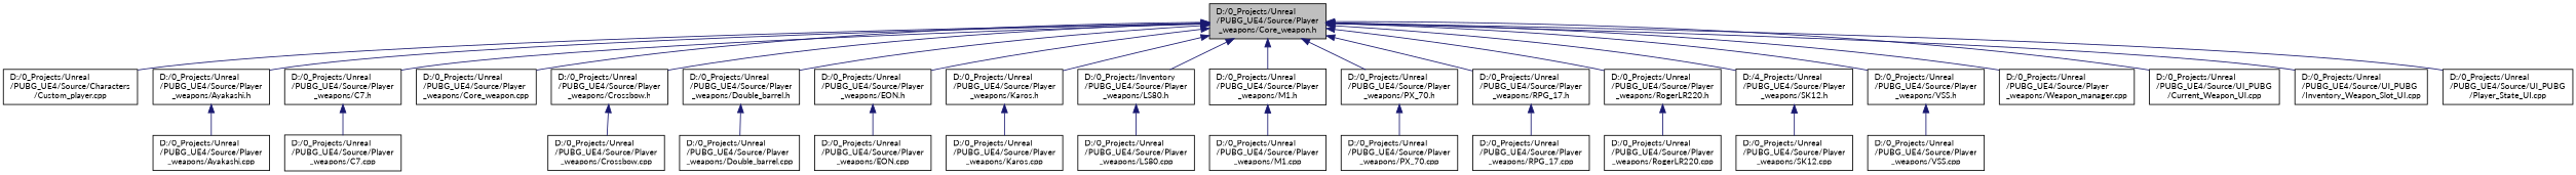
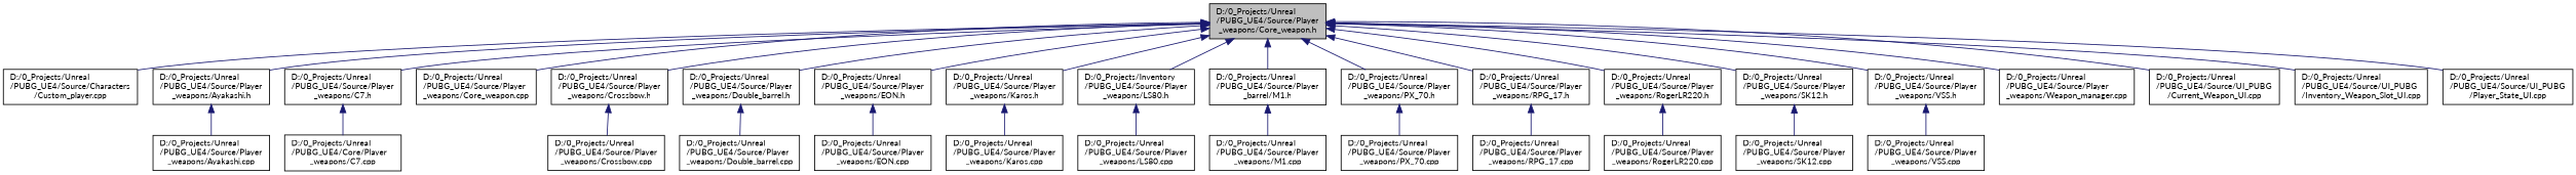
  digraph {
    fontname=Lato
    node [color=black fillcolor=white fontname=Lato fontsize=10 shape=record style=filled]
    edge [color=midnightblue dir=back fontname=Lato fontsize=10 labelfontname=Helvetica labelfontsize=10 style=solid]
    n1 [fillcolor=grey75 fontcolor=black height=0.2 label="D:/0_Projects/Unreal\l/PUBG_UE4/Source/Player\l_weapons/Core_weapon.h" width=0.4]
    n2 [height=0.2 label="D:/0_Projects/Unreal\l/PUBG_UE4/Source/Characters\l/Custom_player.cpp" width=0.4]
    n3 [height=0.2 label="D:/0_Projects/Unreal\l/PUBG_UE4/Source/Player\l_weapons/Ayakashi.h" width=0.4]
    n4 [height=0.2 label="D:/0_Projects/Unreal\l/PUBG_UE4/Source/Player\l_weapons/C7.h" width=0.4]
    n5 [height=0.2 label="D:/0_Projects/Unreal\l/PUBG_UE4/Source/Player\l_weapons/Core_weapon.cpp" width=0.4]
    n6 [height=0.2 label="D:/0_Projects/Unreal\l/PUBG_UE4/Source/Player\l_weapons/Crossbow.h" width=0.4]
    n7 [height=0.2 label="D:/0_Projects/Unreal\l/PUBG_UE4/Source/Player\l_weapons/Double_barrel.h" width=0.4]
    n8 [height=0.2 label="D:/0_Projects/Unreal\l/PUBG_UE4/Source/Player\l_weapons/EON.h" width=0.4]
    n9 [height=0.2 label="D:/0_Projects/Unreal\l/PUBG_UE4/Source/Player\l_weapons/Karos.h" width=0.4]
    n10 [height=0.2 label="D:/0_Projects/Inventory\l/PUBG_UE4/Source/Player\l_weapons/LS80.h" width=0.4]
-   n11 [height=0.2 label="D:/0_Projects/Unreal\l/PUBG_UE4/Source/Player\l_weapons/M1.h" width=0.4]
+   n11 [height=0.2 label="D:/0_Projects/Unreal\l/PUBG_UE4/Source/Player\l_barrel/M1.h" width=0.4]
    n12 [height=0.2 label="D:/0_Projects/Unreal\l/PUBG_UE4/Source/Player\l_weapons/PX_70.h" width=0.4]
    n13 [height=0.2 label="D:/0_Projects/Unreal\l/PUBG_UE4/Source/Player\l_weapons/RPG_17.h" width=0.4]
    n14 [height=0.2 label="D:/0_Projects/Unreal\l/PUBG_UE4/Source/Player\l_weapons/RogerLR220.h" width=0.4]
-   n15 [height=0.2 label="D:/4_Projects/Unreal\l/PUBG_UE4/Source/Player\l_weapons/SK12.h" width=0.4]
+   n15 [height=0.2 label="D:/0_Projects/Unreal\l/PUBG_UE4/Source/Player\l_weapons/SK12.h" width=0.4]
    n16 [height=0.2 label="D:/0_Projects/Unreal\l/PUBG_UE4/Source/Player\l_weapons/VSS.h" width=0.4]
    n17 [height=0.2 label="D:/0_Projects/Unreal\l/PUBG_UE4/Source/Player\l_weapons/Weapon_manager.cpp" width=0.4]
    n18 [height=0.2 label="D:/0_Projects/Unreal\l/PUBG_UE4/Source/UI_PUBG\l/Current_Weapon_UI.cpp" width=0.4]
    n19 [height=0.2 label="D:/0_Projects/Unreal\l/PUBG_UE4/Source/UI_PUBG\l/Inventory_Weapon_Slot_UI.cpp" width=0.4]
    n20 [height=0.2 label="D:/0_Projects/Unreal\l/PUBG_UE4/Source/UI_PUBG\l/Player_State_UI.cpp" width=0.4]
    n21 [height=0.2 label="D:/0_Projects/Unreal\l/PUBG_UE4/Source/Player\l_weapons/Ayakashi.cpp" width=0.4]
-   n22 [height=0.2 label="D:/0_Projects/Unreal\l/PUBG_UE4/Source/Player\l_weapons/C7.cpp" width=0.4]
+   n22 [height=0.2 label="D:/0_Projects/Unreal\l/PUBG_UE4/Core/Player\l_weapons/C7.cpp" width=0.4]
    n23 [height=0.2 label="D:/0_Projects/Unreal\l/PUBG_UE4/Source/Player\l_weapons/Crossbow.cpp" width=0.4]
    n24 [height=0.2 label="D:/0_Projects/Unreal\l/PUBG_UE4/Source/Player\l_weapons/Double_barrel.cpp" width=0.4]
    n25 [height=0.2 label="D:/0_Projects/Unreal\l/PUBG_UE4/Source/Player\l_weapons/EON.cpp" width=0.4]
    n26 [height=0.2 label="D:/0_Projects/Unreal\l/PUBG_UE4/Source/Player\l_weapons/Karos.cpp" width=0.4]
    n27 [height=0.2 label="D:/0_Projects/Unreal\l/PUBG_UE4/Source/Player\l_weapons/LS80.cpp" width=0.4]
    n28 [height=0.2 label="D:/0_Projects/Unreal\l/PUBG_UE4/Source/Player\l_weapons/M1.cpp" width=0.4]
    n29 [height=0.2 label="D:/0_Projects/Unreal\l/PUBG_UE4/Source/Player\l_weapons/PX_70.cpp" width=0.4]
    n30 [height=0.2 label="D:/0_Projects/Unreal\l/PUBG_UE4/Source/Player\l_weapons/RPG_17.cpp" width=0.4]
    n31 [height=0.2 label="D:/0_Projects/Unreal\l/PUBG_UE4/Source/Player\l_weapons/RogerLR220.cpp" width=0.4]
    n32 [height=0.2 label="D:/0_Projects/Unreal\l/PUBG_UE4/Source/Player\l_weapons/SK12.cpp" width=0.4]
    n33 [height=0.2 label="D:/0_Projects/Unreal\l/PUBG_UE4/Source/Player\l_weapons/VSS.cpp" width=0.4]
    n1 -> n2
    n1 -> n3
    n1 -> n4
    n1 -> n5
    n1 -> n6
    n1 -> n7
    n1 -> n8
    n1 -> n9
    n1 -> n10
    n1 -> n11
    n1 -> n12
    n1 -> n13
    n1 -> n14
    n1 -> n15
    n1 -> n16
    n1 -> n17
    n1 -> n18
    n1 -> n19
    n1 -> n20
    n3 -> n21
    n4 -> n22
    n6 -> n23
    n7 -> n24
    n8 -> n25
    n9 -> n26
    n10 -> n27
    n11 -> n28
    n12 -> n29
    n13 -> n30
    n14 -> n31
    n15 -> n32
    n16 -> n33
  }
